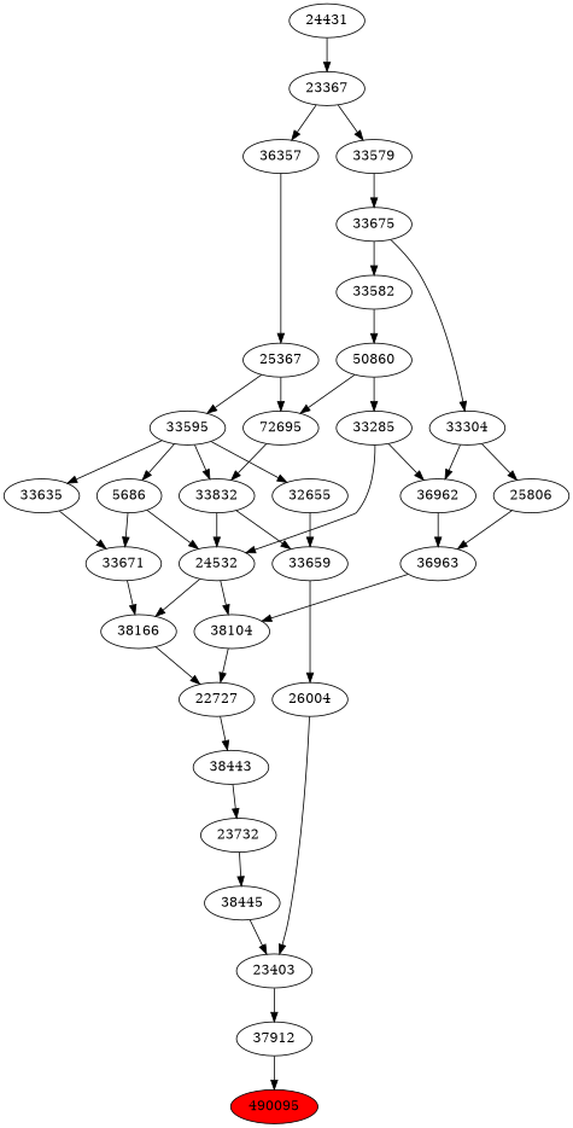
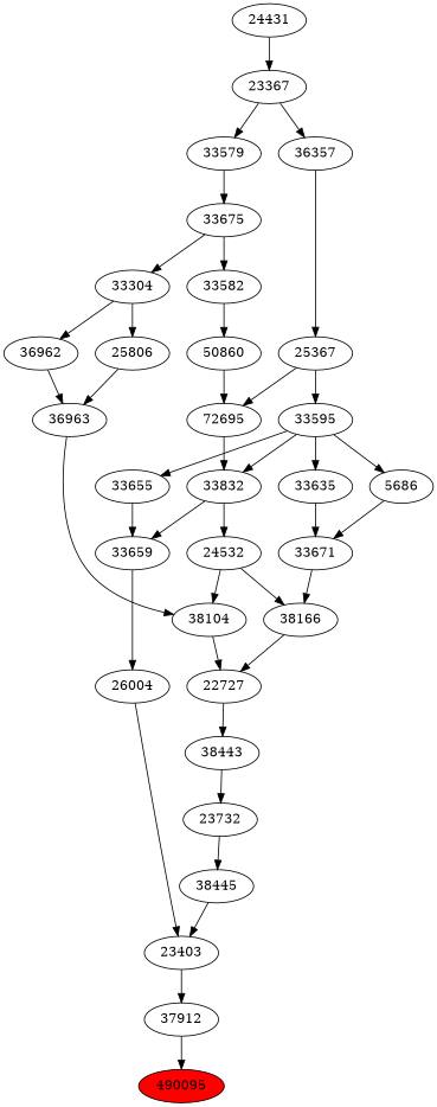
  strict digraph {
    n1 [fillcolor=red label=490095 style=filled]
    n2 [label=37912]
    n3 [label=23403]
    n4 [label=38445]
    n5 [label=26004]
    n6 [label=23732]
    n7 [label=33659]
    n8 [label=38443]
-   n9 [label=32655]
+   n9 [label=33655]
    n10 [label=33832]
    n11 [label=24532]
    n12 [label=38104]
    n13 [label=38166]
    n14 [label=22727]
    n15 [label=33595]
    n16 [label=5686]
    n17 [label=33635]
    n18 [label=33671]
    n19 [label=72695]
    n20 [label=25367]
    n21 [label=50860]
-   n22 [label=33285]
    n23 [label=36962]
    n24 [label=36963]
    n25 [label=36357]
    n26 [label=33582]
    n27 [label=25806]
    n28 [label=23367]
    n29 [label=33579]
    n30 [label=33675]
    n31 [label=33304]
    n32 [label=24431]
    n2 -> n1
    n3 -> n2
    n4 -> n3
    n5 -> n3
    n6 -> n4
    n7 -> n5
    n8 -> n6
    n9 -> n7
    n10 -> n7
    n10 -> n11
    n11 -> n12
    n11 -> n13
    n12 -> n14
    n13 -> n14
    n14 -> n8
    n15 -> n9
    n15 -> n10
    n15 -> n16
    n15 -> n17
-   n16 -> n11
    n16 -> n18
    n17 -> n18
    n18 -> n13
    n19 -> n10
    n20 -> n15
    n20 -> n19
    n21 -> n19
-   n21 -> n22
-   n22 -> n11
-   n22 -> n23
    n23 -> n24
    n24 -> n12
    n25 -> n20
    n26 -> n21
    n27 -> n24
    n28 -> n25
    n28 -> n29
    n29 -> n30
    n30 -> n26
    n30 -> n31
    n31 -> n23
    n31 -> n27
    n32 -> n28
  }
